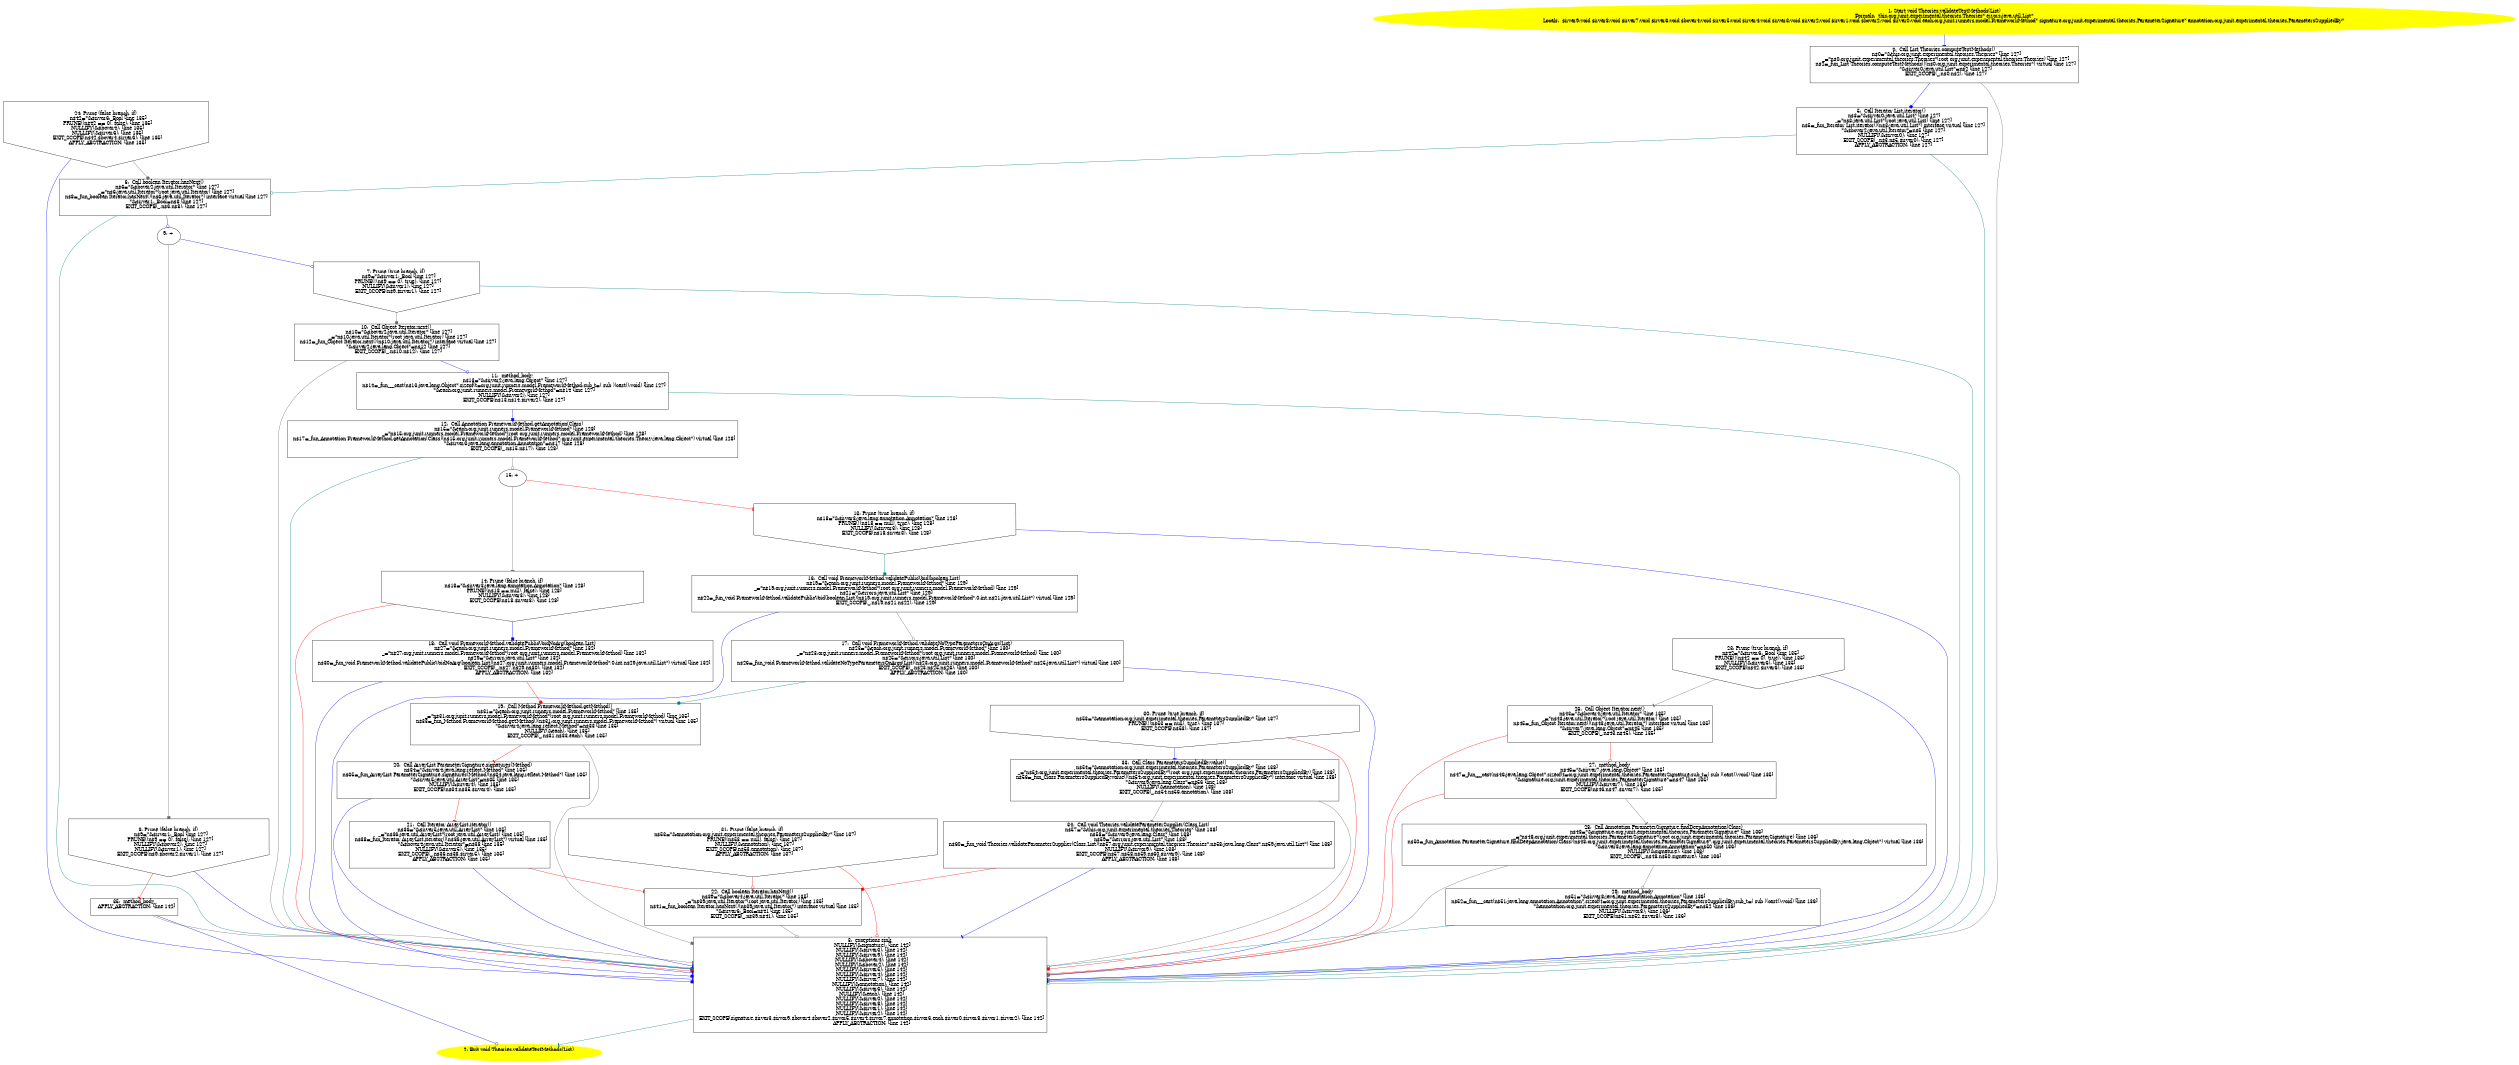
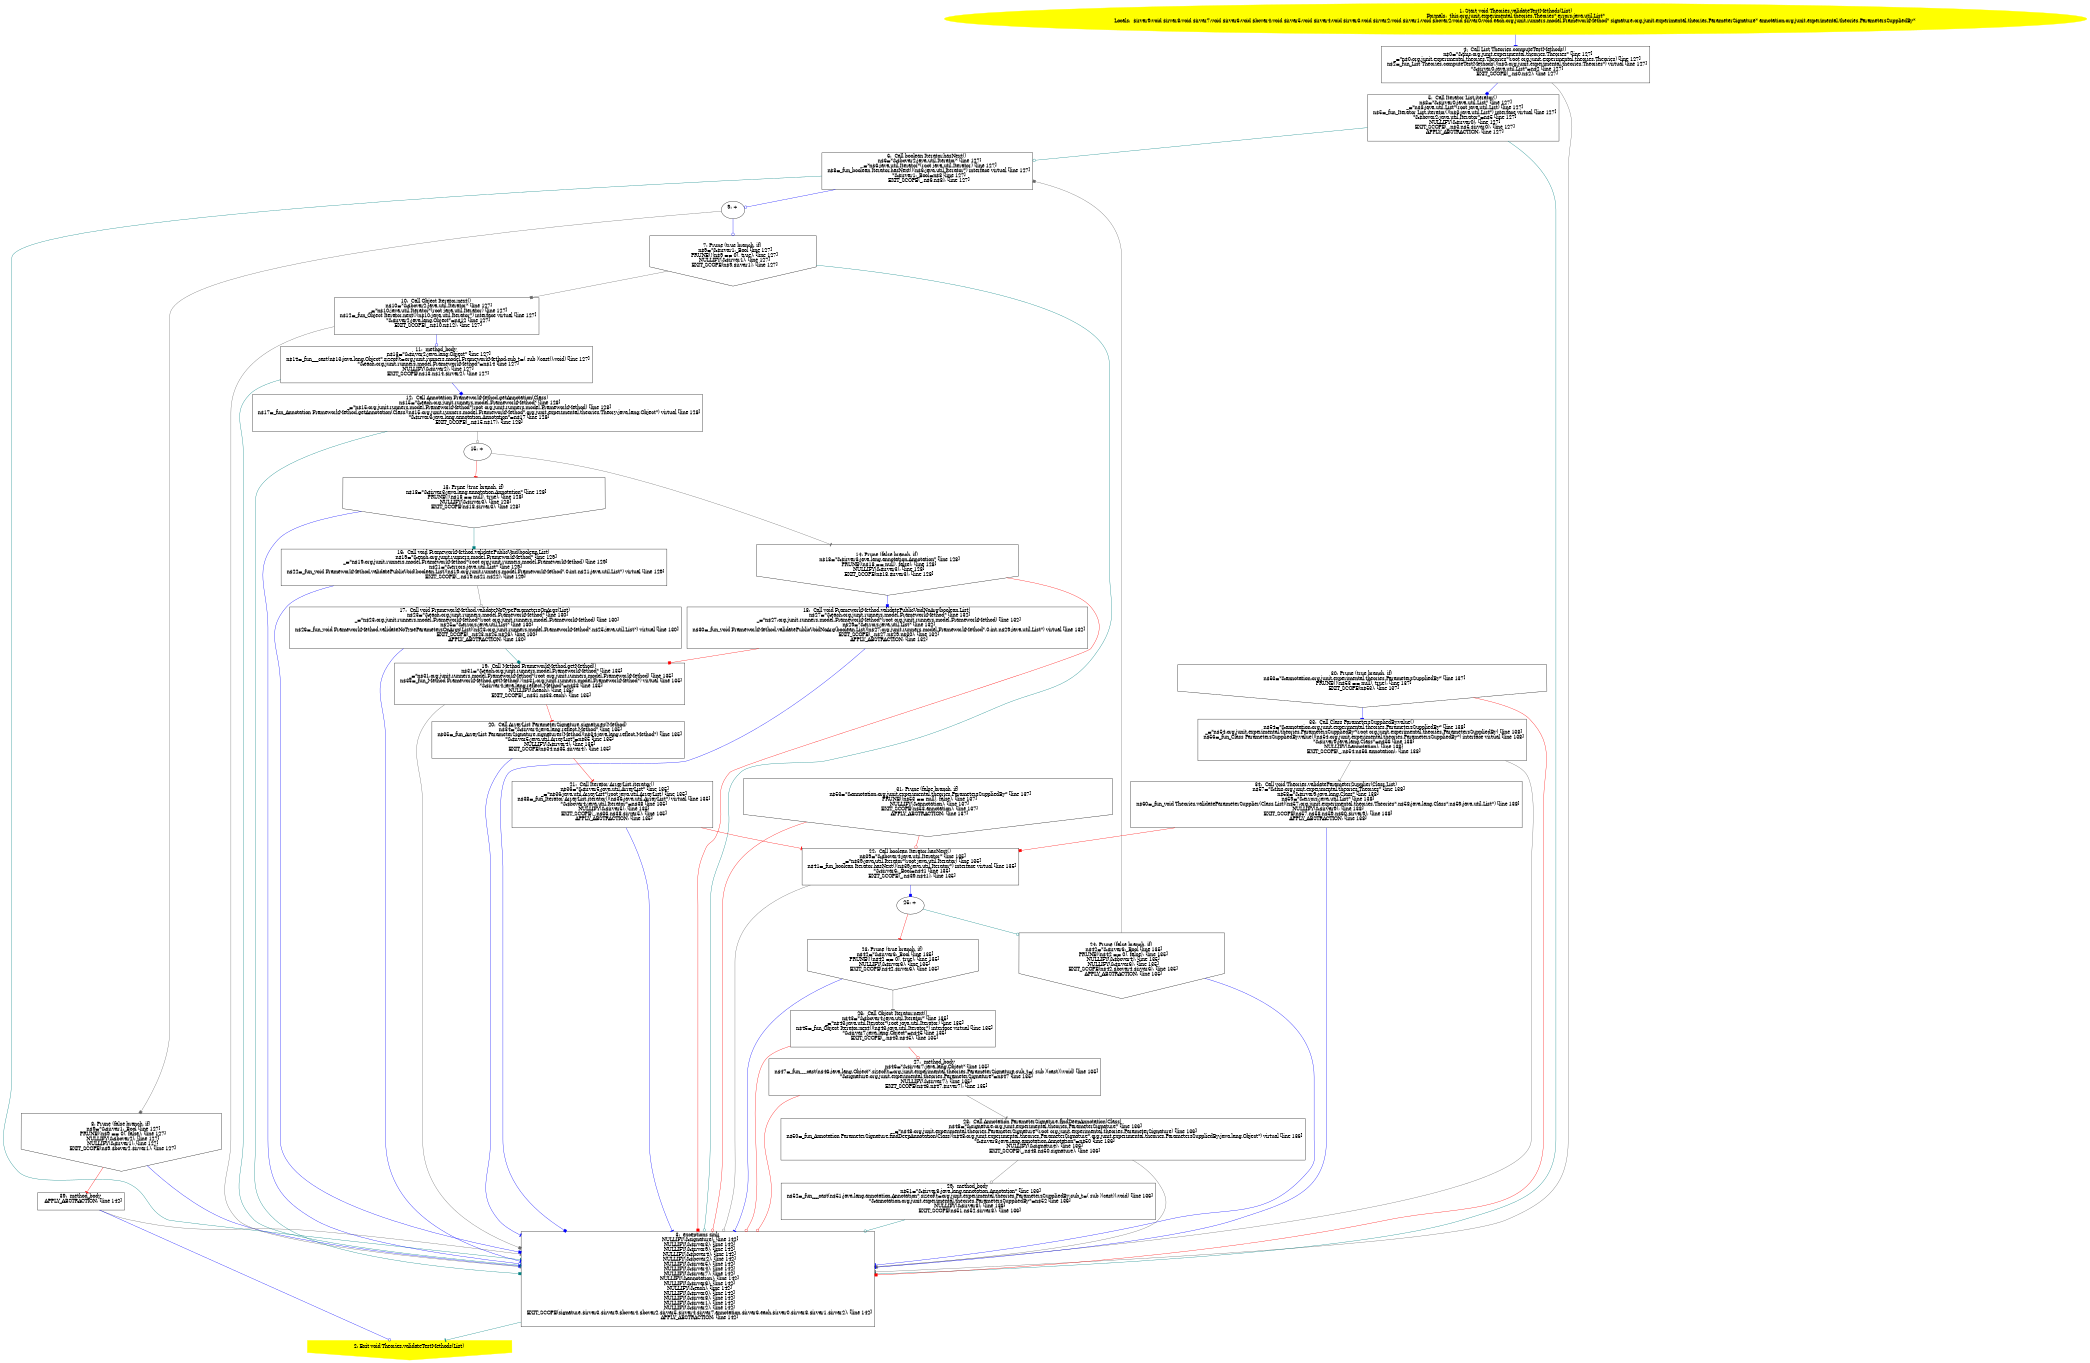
  digraph {
    node [shape=box]
    edge [arrowhead=tee color=blue]
    n1 [color=yellow label="1: Start void Theories.validateTestMethods(List)\nFormals:  this:org.junit.experimental.theories.Theories* errors:java.util.List*\nLocals:  $irvar9:void $irvar8:void $irvar7:void $irvar6:void $bcvar4:void $irvar5:void $irvar4:void $irvar3:void $irvar2:void $irvar1:void $bcvar2:void $irvar0:void each:org.junit.runners.model.FrameworkMethod* signature:org.junit.experimental.theories.ParameterSignature* annotation:org.junit.experimental.theories.ParametersSuppliedBy* \n  " style=filled shape=""]
    n2 [label="4:  Call List Theories.computeTestMethods() \n   n$0=*&this:org.junit.experimental.theories.Theories* [line 127]\n  _=*n$0:org.junit.experimental.theories.Theories*(root org.junit.experimental.theories.Theories) [line 127]\n  n$2=_fun_List Theories.computeTestMethods()(n$0:org.junit.experimental.theories.Theories*) virtual [line 127]\n  *&$irvar0:java.util.List*=n$2 [line 127]\n  EXIT_SCOPE(_,n$0,n$2); [line 127]\n "]
    n3 [label="3:  exceptions sink \n   NULLIFY(&signature); [line 142]\n  NULLIFY(&$irvar3); [line 142]\n  NULLIFY(&$irvar9); [line 142]\n  NULLIFY(&$bcvar4); [line 142]\n  NULLIFY(&$bcvar2); [line 142]\n  NULLIFY(&$irvar5); [line 142]\n  NULLIFY(&$irvar4); [line 142]\n  NULLIFY(&$irvar7); [line 142]\n  NULLIFY(&annotation); [line 142]\n  NULLIFY(&$irvar6); [line 142]\n  NULLIFY(&each); [line 142]\n  NULLIFY(&$irvar0); [line 142]\n  NULLIFY(&$irvar8); [line 142]\n  NULLIFY(&$irvar1); [line 142]\n  NULLIFY(&$irvar2); [line 142]\n  EXIT_SCOPE(signature,$irvar3,$irvar9,$bcvar4,$bcvar2,$irvar5,$irvar4,$irvar7,annotation,$irvar6,each,$irvar0,$irvar8,$irvar1,$irvar2); [line 142]\n  APPLY_ABSTRACTION; [line 142]\n "]
    n4 [label="5:  Call Iterator List.iterator() \n   n$3=*&$irvar0:java.util.List* [line 127]\n  _=*n$3:java.util.List*(root java.util.List) [line 127]\n  n$5=_fun_Iterator List.iterator()(n$3:java.util.List*) interface virtual [line 127]\n  *&$bcvar2:java.util.Iterator*=n$5 [line 127]\n  NULLIFY(&$irvar0); [line 127]\n  EXIT_SCOPE(_,n$3,n$5,$irvar0); [line 127]\n  APPLY_ABSTRACTION; [line 127]\n "]
-   n5 [color=yellow label="2: Exit void Theories.validateTestMethods(List) \n  " style=filled shape=""]
+   n5 [color=yellow label="2: Exit void Theories.validateTestMethods(List) \n  " style=filled shape=invhouse]
    n6 [label="6:  Call boolean Iterator.hasNext() \n   n$6=*&$bcvar2:java.util.Iterator* [line 127]\n  _=*n$6:java.util.Iterator*(root java.util.Iterator) [line 127]\n  n$8=_fun_boolean Iterator.hasNext()(n$6:java.util.Iterator*) interface virtual [line 127]\n  *&$irvar1:_Bool=n$8 [line 127]\n  EXIT_SCOPE(_,n$6,n$8); [line 127]\n "]
    n7 [label="9: + \n  " shape=""]
    n8 [label="7: Prune (true branch, if) \n   n$9=*&$irvar1:_Bool [line 127]\n  PRUNE(!(n$9 == 0), true); [line 127]\n  NULLIFY(&$irvar1); [line 127]\n  EXIT_SCOPE(n$9,$irvar1); [line 127]\n " shape=invhouse]
    n9 [label="8: Prune (false branch, if) \n   n$9=*&$irvar1:_Bool [line 127]\n  PRUNE((n$9 == 0), false); [line 127]\n  NULLIFY(&$bcvar2); [line 127]\n  NULLIFY(&$irvar1); [line 127]\n  EXIT_SCOPE(n$9,$bcvar2,$irvar1); [line 127]\n " shape=invhouse]
    n10 [label="10:  Call Object Iterator.next() \n   n$10=*&$bcvar2:java.util.Iterator* [line 127]\n  _=*n$10:java.util.Iterator*(root java.util.Iterator) [line 127]\n  n$12=_fun_Object Iterator.next()(n$10:java.util.Iterator*) interface virtual [line 127]\n  *&$irvar2:java.lang.Object*=n$12 [line 127]\n  EXIT_SCOPE(_,n$10,n$12); [line 127]\n "]
-   n11 [label="35:  method_body \n   APPLY_ABSTRACTION; [line 142]\n "]
+   n11 [label="39:  method_body \n   APPLY_ABSTRACTION; [line 142]\n "]
    n12 [label="11:  method_body \n   n$13=*&$irvar2:java.lang.Object* [line 127]\n  n$14=_fun___cast(n$13:java.lang.Object*,sizeof(t=org.junit.runners.model.FrameworkMethod;sub_t=( sub )(cast)):void) [line 127]\n  *&each:org.junit.runners.model.FrameworkMethod*=n$14 [line 127]\n  NULLIFY(&$irvar2); [line 127]\n  EXIT_SCOPE(n$13,n$14,$irvar2); [line 127]\n "]
    n13 [label="12:  Call Annotation FrameworkMethod.getAnnotation(Class) \n   n$15=*&each:org.junit.runners.model.FrameworkMethod* [line 128]\n  _=*n$15:org.junit.runners.model.FrameworkMethod*(root org.junit.runners.model.FrameworkMethod) [line 128]\n  n$17=_fun_Annotation FrameworkMethod.getAnnotation(Class)(n$15:org.junit.runners.model.FrameworkMethod*,org.junit.experimental.theories.Theory:java.lang.Object*) virtual [line 128]\n  *&$irvar3:java.lang.annotation.Annotation*=n$17 [line 128]\n  EXIT_SCOPE(_,n$15,n$17); [line 128]\n "]
    n14 [label="15: + \n  " shape=""]
    n15 [label="13: Prune (true branch, if) \n   n$18=*&$irvar3:java.lang.annotation.Annotation* [line 128]\n  PRUNE(!(n$18 == null), true); [line 128]\n  NULLIFY(&$irvar3); [line 128]\n  EXIT_SCOPE(n$18,$irvar3); [line 128]\n " shape=invhouse]
    n16 [label="14: Prune (false branch, if) \n   n$18=*&$irvar3:java.lang.annotation.Annotation* [line 128]\n  PRUNE((n$18 == null), false); [line 128]\n  NULLIFY(&$irvar3); [line 128]\n  EXIT_SCOPE(n$18,$irvar3); [line 128]\n " shape=invhouse]
    n17 [label="16:  Call void FrameworkMethod.validatePublicVoid(boolean,List) \n   n$19=*&each:org.junit.runners.model.FrameworkMethod* [line 129]\n  _=*n$19:org.junit.runners.model.FrameworkMethod*(root org.junit.runners.model.FrameworkMethod) [line 129]\n  n$21=*&errors:java.util.List* [line 129]\n  n$22=_fun_void FrameworkMethod.validatePublicVoid(boolean,List)(n$19:org.junit.runners.model.FrameworkMethod*,0:int,n$21:java.util.List*) virtual [line 129]\n  EXIT_SCOPE(_,n$19,n$21,n$22); [line 129]\n "]
    n18 [label="18:  Call void FrameworkMethod.validatePublicVoidNoArg(boolean,List) \n   n$27=*&each:org.junit.runners.model.FrameworkMethod* [line 132]\n  _=*n$27:org.junit.runners.model.FrameworkMethod*(root org.junit.runners.model.FrameworkMethod) [line 132]\n  n$29=*&errors:java.util.List* [line 132]\n  n$30=_fun_void FrameworkMethod.validatePublicVoidNoArg(boolean,List)(n$27:org.junit.runners.model.FrameworkMethod*,0:int,n$29:java.util.List*) virtual [line 132]\n  EXIT_SCOPE(_,n$27,n$29,n$30); [line 132]\n  APPLY_ABSTRACTION; [line 132]\n "]
    n19 [label="17:  Call void FrameworkMethod.validateNoTypeParametersOnArgs(List) \n   n$23=*&each:org.junit.runners.model.FrameworkMethod* [line 130]\n  _=*n$23:org.junit.runners.model.FrameworkMethod*(root org.junit.runners.model.FrameworkMethod) [line 130]\n  n$25=*&errors:java.util.List* [line 130]\n  n$26=_fun_void FrameworkMethod.validateNoTypeParametersOnArgs(List)(n$23:org.junit.runners.model.FrameworkMethod*,n$25:java.util.List*) virtual [line 130]\n  EXIT_SCOPE(_,n$23,n$25,n$26); [line 130]\n  APPLY_ABSTRACTION; [line 130]\n "]
    n20 [label="19:  Call Method FrameworkMethod.getMethod() \n   n$31=*&each:org.junit.runners.model.FrameworkMethod* [line 135]\n  _=*n$31:org.junit.runners.model.FrameworkMethod*(root org.junit.runners.model.FrameworkMethod) [line 135]\n  n$33=_fun_Method FrameworkMethod.getMethod()(n$31:org.junit.runners.model.FrameworkMethod*) virtual [line 135]\n  *&$irvar4:java.lang.reflect.Method*=n$33 [line 135]\n  NULLIFY(&each); [line 135]\n  EXIT_SCOPE(_,n$31,n$33,each); [line 135]\n "]
    n21 [label="20:  Call ArrayList ParameterSignature.signatures(Method) \n   n$34=*&$irvar4:java.lang.reflect.Method* [line 135]\n  n$35=_fun_ArrayList ParameterSignature.signatures(Method)(n$34:java.lang.reflect.Method*) [line 135]\n  *&$irvar5:java.util.ArrayList*=n$35 [line 135]\n  NULLIFY(&$irvar4); [line 135]\n  EXIT_SCOPE(n$34,n$35,$irvar4); [line 135]\n "]
    n22 [label="21:  Call Iterator ArrayList.iterator() \n   n$36=*&$irvar5:java.util.ArrayList* [line 135]\n  _=*n$36:java.util.ArrayList*(root java.util.ArrayList) [line 135]\n  n$38=_fun_Iterator ArrayList.iterator()(n$36:java.util.ArrayList*) virtual [line 135]\n  *&$bcvar4:java.util.Iterator*=n$38 [line 135]\n  NULLIFY(&$irvar5); [line 135]\n  EXIT_SCOPE(_,n$36,n$38,$irvar5); [line 135]\n  APPLY_ABSTRACTION; [line 135]\n "]
    n23 [label="22:  Call boolean Iterator.hasNext() \n   n$39=*&$bcvar4:java.util.Iterator* [line 135]\n  _=*n$39:java.util.Iterator*(root java.util.Iterator) [line 135]\n  n$41=_fun_boolean Iterator.hasNext()(n$39:java.util.Iterator*) interface virtual [line 135]\n  *&$irvar6:_Bool=n$41 [line 135]\n  EXIT_SCOPE(_,n$39,n$41); [line 135]\n "]
+   n24 [label="25: + \n  " shape=""]
    n25 [label="23: Prune (true branch, if) \n   n$42=*&$irvar6:_Bool [line 135]\n  PRUNE(!(n$42 == 0), true); [line 135]\n  NULLIFY(&$irvar6); [line 135]\n  EXIT_SCOPE(n$42,$irvar6); [line 135]\n " shape=invhouse]
    n26 [label="24: Prune (false branch, if) \n   n$42=*&$irvar6:_Bool [line 135]\n  PRUNE((n$42 == 0), false); [line 135]\n  NULLIFY(&$bcvar4); [line 135]\n  NULLIFY(&$irvar6); [line 135]\n  EXIT_SCOPE(n$42,$bcvar4,$irvar6); [line 135]\n  APPLY_ABSTRACTION; [line 135]\n " shape=invhouse]
    n27 [label="26:  Call Object Iterator.next() \n   n$43=*&$bcvar4:java.util.Iterator* [line 135]\n  _=*n$43:java.util.Iterator*(root java.util.Iterator) [line 135]\n  n$45=_fun_Object Iterator.next()(n$43:java.util.Iterator*) interface virtual [line 135]\n  *&$irvar7:java.lang.Object*=n$45 [line 135]\n  EXIT_SCOPE(_,n$43,n$45); [line 135]\n "]
    n28 [label="27:  method_body \n   n$46=*&$irvar7:java.lang.Object* [line 135]\n  n$47=_fun___cast(n$46:java.lang.Object*,sizeof(t=org.junit.experimental.theories.ParameterSignature;sub_t=( sub )(cast)):void) [line 135]\n  *&signature:org.junit.experimental.theories.ParameterSignature*=n$47 [line 135]\n  NULLIFY(&$irvar7); [line 135]\n  EXIT_SCOPE(n$46,n$47,$irvar7); [line 135]\n "]
    n29 [label="28:  Call Annotation ParameterSignature.findDeepAnnotation(Class) \n   n$48=*&signature:org.junit.experimental.theories.ParameterSignature* [line 136]\n  _=*n$48:org.junit.experimental.theories.ParameterSignature*(root org.junit.experimental.theories.ParameterSignature) [line 136]\n  n$50=_fun_Annotation ParameterSignature.findDeepAnnotation(Class)(n$48:org.junit.experimental.theories.ParameterSignature*,org.junit.experimental.theories.ParametersSuppliedBy:java.lang.Object*) virtual [line 136]\n  *&$irvar8:java.lang.annotation.Annotation*=n$50 [line 136]\n  NULLIFY(&signature); [line 136]\n  EXIT_SCOPE(_,n$48,n$50,signature); [line 136]\n "]
    n30 [label="29:  method_body \n   n$51=*&$irvar8:java.lang.annotation.Annotation* [line 136]\n  n$52=_fun___cast(n$51:java.lang.annotation.Annotation*,sizeof(t=org.junit.experimental.theories.ParametersSuppliedBy;sub_t=( sub )(cast)):void) [line 136]\n  *&annotation:org.junit.experimental.theories.ParametersSuppliedBy*=n$52 [line 136]\n  NULLIFY(&$irvar8); [line 136]\n  EXIT_SCOPE(n$51,n$52,$irvar8); [line 136]\n "]
    n31 [label="30: Prune (true branch, if) \n   n$53=*&annotation:org.junit.experimental.theories.ParametersSuppliedBy* [line 137]\n  PRUNE(!(n$53 == null), true); [line 137]\n  EXIT_SCOPE(n$53); [line 137]\n " shape=invhouse]
    n32 [label="33:  Call Class ParametersSuppliedBy.value() \n   n$54=*&annotation:org.junit.experimental.theories.ParametersSuppliedBy* [line 138]\n  _=*n$54:org.junit.experimental.theories.ParametersSuppliedBy*(root org.junit.experimental.theories.ParametersSuppliedBy) [line 138]\n  n$56=_fun_Class ParametersSuppliedBy.value()(n$54:org.junit.experimental.theories.ParametersSuppliedBy*) interface virtual [line 138]\n  *&$irvar9:java.lang.Class*=n$56 [line 138]\n  NULLIFY(&annotation); [line 138]\n  EXIT_SCOPE(_,n$54,n$56,annotation); [line 138]\n "]
    n33 [label="31: Prune (false branch, if) \n   n$53=*&annotation:org.junit.experimental.theories.ParametersSuppliedBy* [line 137]\n  PRUNE((n$53 == null), false); [line 137]\n  NULLIFY(&annotation); [line 137]\n  EXIT_SCOPE(n$53,annotation); [line 137]\n  APPLY_ABSTRACTION; [line 137]\n " shape=invhouse]
    n34 [label="34:  Call void Theories.validateParameterSupplier(Class,List) \n   n$57=*&this:org.junit.experimental.theories.Theories* [line 138]\n  n$58=*&$irvar9:java.lang.Class* [line 138]\n  n$59=*&errors:java.util.List* [line 138]\n  n$60=_fun_void Theories.validateParameterSupplier(Class,List)(n$57:org.junit.experimental.theories.Theories*,n$58:java.lang.Class*,n$59:java.util.List*) [line 138]\n  NULLIFY(&$irvar9); [line 138]\n  EXIT_SCOPE(n$57,n$58,n$59,n$60,$irvar9); [line 138]\n  APPLY_ABSTRACTION; [line 138]\n "]
    n1 -> n2
    n2 -> n3 [color=gray40]
    n2 -> n4 [arrowhead=box]
    n3 -> n5 [color=teal]
    n4 -> n3 [color=teal]
    n4 -> n6 [arrowhead=odot color=teal]
    n6 -> n3 [color=teal]
    n6 -> n7 [arrowhead=odot]
    n7 -> n8 [arrowhead=odot]
    n7 -> n9 [arrowhead=box color=gray40]
    n8 -> n3 [arrowhead=odot color=teal]
    n8 -> n10 [arrowhead=box color=gray40]
    n9 -> n3 [arrowhead=box]
    n9 -> n11 [color=red]
    n10 -> n3 [color=gray40]
    n10 -> n12 [arrowhead=odot]
    n11 -> n3 [color=gray40]
    n11 -> n5 [arrowhead=odot]
    n12 -> n3 [color=teal]
    n12 -> n13 [arrowhead=box]
    n13 -> n3 [arrowhead=box color=teal]
    n13 -> n14 [arrowhead=odot color=gray40]
    n14 -> n15 [color=red]
    n14 -> n16 [color=gray40]
    n15 -> n3 [arrowhead=odot]
    n15 -> n17 [arrowhead=box color=teal]
    n16 -> n3 [arrowhead=box color=red]
    n16 -> n18 [arrowhead=box]
    n17 -> n3 [arrowhead=box]
    n17 -> n19 [arrowhead=odot color=gray40]
    n18 -> n3 [arrowhead=box]
    n18 -> n20 [arrowhead=box color=red]
    n19 -> n3
    n19 -> n20 [arrowhead=box color=teal]
    n20 -> n3 [arrowhead=box color=gray40]
    n20 -> n21 [color=red]
    n21 -> n3
    n21 -> n22 [color=red]
    n22 -> n3
    n22 -> n23 [color=red]
    n23 -> n3 [arrowhead=odot color=gray40]
+   n23 -> n24 [arrowhead=box]
+   n24 -> n25 [color=red]
+   n24 -> n26 [arrowhead=odot color=teal]
    n25 -> n3
    n25 -> n27 [color=gray40]
    n26 -> n3
    n26 -> n6 [arrowhead=box color=gray40]
    n27 -> n3 [arrowhead=odot color=red]
    n27 -> n28 [arrowhead=odot color=red]
    n28 -> n3 [arrowhead=odot color=red]
    n28 -> n29 [color=gray40]
    n29 -> n3 [arrowhead=box color=gray40]
    n29 -> n30 [arrowhead=odot color=gray40]
    n30 -> n3 [arrowhead=odot color=teal]
    n31 -> n3 [arrowhead=box color=red]
    n31 -> n32
    n32 -> n3 [arrowhead=odot color=gray40]
    n32 -> n34 [color=gray40]
    n33 -> n3 [arrowhead=odot color=red]
    n33 -> n23 [arrowhead=odot color=red]
    n34 -> n3
    n34 -> n23 [arrowhead=box color=red]
  }
